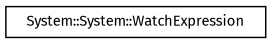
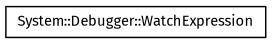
  digraph {
    rankdir=LR
    fontname="Fira Sans"
-   n1 [color=black fillcolor=white fontname="Fira Sans" fontsize=10 height=0.2 label="System::System::WatchExpression" shape=record style=filled width=0.4]
+   n1 [color=black fillcolor=white fontname="Fira Sans" fontsize=10 height=0.2 label="System::Debugger::WatchExpression" shape=record style=filled width=0.4]
  }
